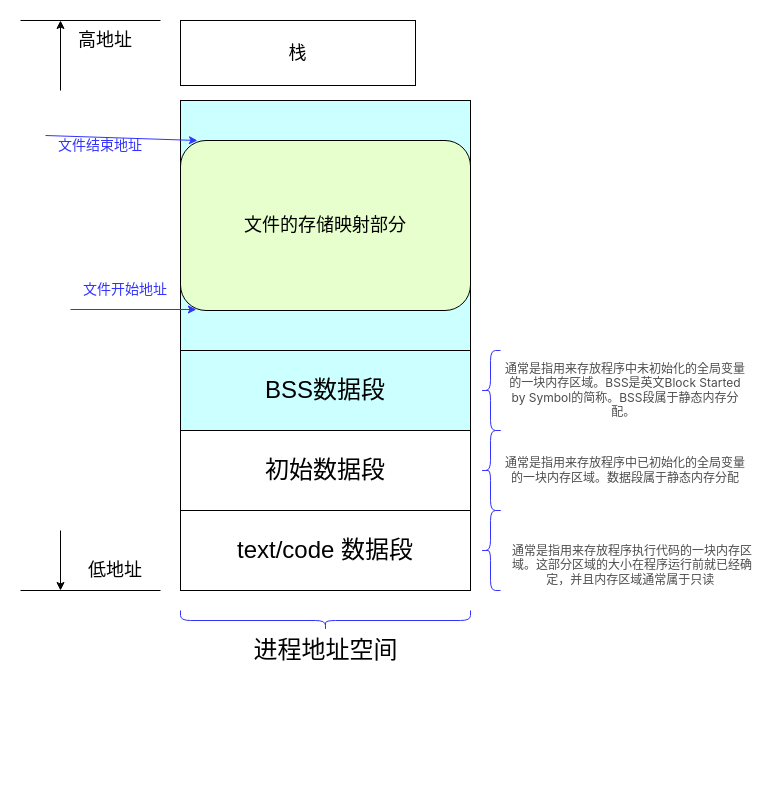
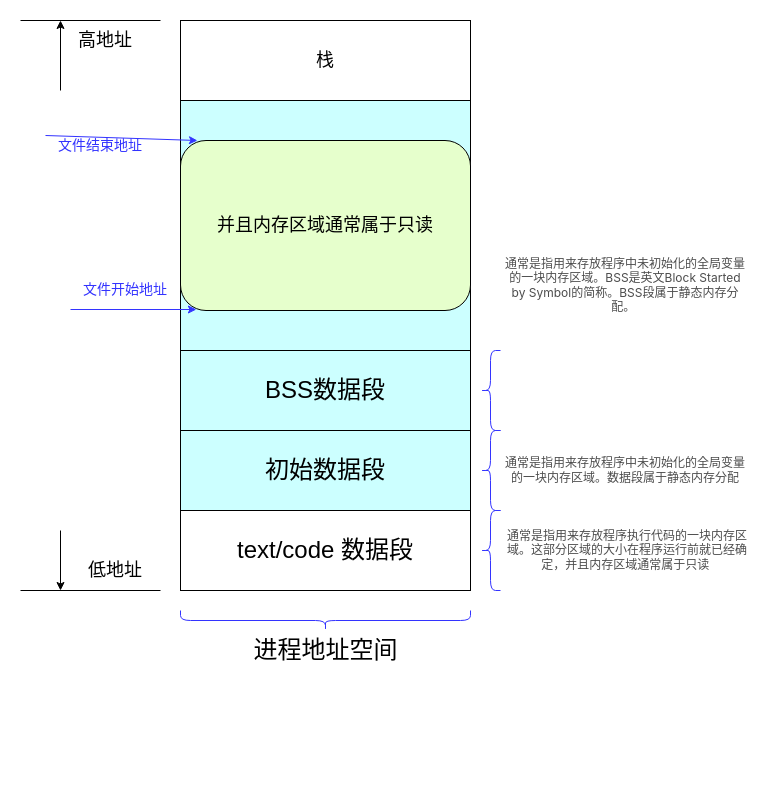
  <mxCell id="0" />
  <mxCell id="1" parent="0" />
- <mxCell id="2" value="&lt;font style=&quot;font-size: 18px&quot;&gt;栈&lt;/font&gt;" style="rounded=0;whiteSpace=wrap;html=1;" parent="1" vertex="1"><mxGeometry x="180" y="20" width="235" height="65" as="geometry" /></mxCell>
+ <mxCell id="2" value="&lt;font style=&quot;font-size: 18px&quot;&gt;栈&lt;/font&gt;" style="rounded=0;whiteSpace=wrap;html=1;" parent="1" vertex="1"><mxGeometry x="180" y="20" width="290" height="80" as="geometry" /></mxCell>
  <mxCell id="3" value="" style="rounded=0;whiteSpace=wrap;html=1;fillColor=#CCFFFF;" parent="1" vertex="1"><mxGeometry x="180" y="100" width="290" height="120" as="geometry" /></mxCell>
  <mxCell id="4" value="" style="rounded=0;whiteSpace=wrap;html=1;fillColor=#CCFFFF;" parent="1" vertex="1"><mxGeometry x="180" y="220" width="290" height="130" as="geometry" /></mxCell>
  <mxCell id="5" value="&lt;font style=&quot;font-size: 24px&quot;&gt;BSS数据段&lt;/font&gt;" style="rounded=0;whiteSpace=wrap;html=1;fillColor=#ccffff;" parent="1" vertex="1"><mxGeometry x="180" y="350" width="290" height="80" as="geometry" /></mxCell>
- <mxCell id="6" value="&lt;font style=&quot;font-size: 24px&quot;&gt;初始数据段&lt;/font&gt;" style="rounded=0;whiteSpace=wrap;html=1;" parent="1" vertex="1"><mxGeometry x="180" y="430" width="290" height="80" as="geometry" /></mxCell>
+ <mxCell id="6" value="&lt;font style=&quot;font-size: 24px&quot;&gt;初始数据段&lt;/font&gt;" style="rounded=0;whiteSpace=wrap;html=1;fillColor=#ccffff;" parent="1" vertex="1"><mxGeometry x="180" y="430" width="290" height="80" as="geometry" /></mxCell>
  <mxCell id="7" value="&lt;font style=&quot;font-size: 24px&quot;&gt;text/code 数据段&lt;/font&gt;" style="rounded=0;whiteSpace=wrap;html=1;" parent="1" vertex="1"><mxGeometry x="180" y="510" width="290" height="80" as="geometry" /></mxCell>
  <mxCell id="8" value="&lt;font style=&quot;font-size: 18px&quot;&gt;低地址&lt;/font&gt;" style="text;html=1;strokeColor=none;fillColor=none;align=center;verticalAlign=middle;whiteSpace=wrap;rounded=0;" parent="1" vertex="1"><mxGeometry x="70" y="560" width="90" height="20" as="geometry" /></mxCell>
  <mxCell id="9" value="" style="endArrow=none;html=1;" parent="1" edge="1"><mxGeometry width="50" height="50" relative="1" as="geometry"><mxPoint x="20" y="590" as="sourcePoint" /><mxPoint x="160" y="590" as="targetPoint" /></mxGeometry></mxCell>
  <mxCell id="10" value="&lt;font style=&quot;font-size: 18px&quot;&gt;高地址&lt;/font&gt;" style="text;html=1;strokeColor=none;fillColor=none;align=center;verticalAlign=middle;whiteSpace=wrap;rounded=0;" parent="1" vertex="1"><mxGeometry x="60" y="30" width="90" height="20" as="geometry" /></mxCell>
  <mxCell id="11" value="" style="endArrow=none;html=1;" parent="1" edge="1"><mxGeometry width="50" height="50" relative="1" as="geometry"><mxPoint x="20" y="20" as="sourcePoint" /><mxPoint x="160" y="20" as="targetPoint" /></mxGeometry></mxCell>
- <mxCell id="12" value="&lt;font style=&quot;font-size: 18px&quot;&gt;文件的存储映射部分&lt;/font&gt;" style="rounded=1;whiteSpace=wrap;html=1;fillColor=#E6FFCC;" parent="1" vertex="1"><mxGeometry x="180" y="140" width="290" height="170" as="geometry" /></mxCell>
+ <mxCell id="12" value="&lt;font style=&quot;font-size: 18px&quot;&gt;并且内存区域通常属于只读&lt;/font&gt;" style="rounded=1;whiteSpace=wrap;html=1;fillColor=#E6FFCC;" parent="1" vertex="1"><mxGeometry x="180" y="140" width="290" height="170" as="geometry" /></mxCell>
  <mxCell id="13" value="" style="endArrow=classic;html=1;entryX=0.081;entryY=1;entryDx=0;entryDy=0;entryPerimeter=0;strokeColor=#3333FF;" parent="1" edge="1"><mxGeometry width="50" height="50" relative="1" as="geometry"><mxPoint x="70" y="309" as="sourcePoint" /><mxPoint x="195.87" y="309" as="targetPoint" /></mxGeometry></mxCell>
  <mxCell id="14" value="&lt;font style=&quot;font-size: 14px&quot; color=&quot;#3333ff&quot;&gt;文件开始地址&lt;/font&gt;" style="text;html=1;strokeColor=none;fillColor=none;align=center;verticalAlign=middle;whiteSpace=wrap;rounded=0;" parent="1" vertex="1"><mxGeometry x="70" y="279" width="110" height="20" as="geometry" /></mxCell>
  <mxCell id="15" value="" style="endArrow=classic;html=1;entryX=0.081;entryY=1;entryDx=0;entryDy=0;entryPerimeter=0;exitX=0;exitY=0;exitDx=0;exitDy=0;strokeColor=#3333FF;" parent="1" source="16" edge="1"><mxGeometry width="50" height="50" relative="1" as="geometry"><mxPoint x="25.07" y="140" as="sourcePoint" /><mxPoint x="196.94" y="140" as="targetPoint" /></mxGeometry></mxCell>
  <mxCell id="16" value="&lt;font style=&quot;font-size: 14px&quot; color=&quot;#3333ff&quot;&gt;文件结束地址&lt;/font&gt;" style="text;html=1;strokeColor=none;fillColor=none;align=center;verticalAlign=middle;whiteSpace=wrap;rounded=0;" parent="1" vertex="1"><mxGeometry x="45" y="135" width="110" height="20" as="geometry" /></mxCell>
  <mxCell id="17" value="" style="shape=curlyBracket;whiteSpace=wrap;html=1;rounded=1;strokeColor=#3333FF;fillColor=#E6FFCC;rotation=-90;" parent="1" vertex="1"><mxGeometry x="315" y="475" width="20" height="290" as="geometry" /></mxCell>
  <mxCell id="18" value="&lt;font style=&quot;font-size: 24px&quot;&gt;进程地址空间&lt;/font&gt;" style="text;html=1;align=center;verticalAlign=middle;resizable=0;points=[];;autosize=1;" parent="1" vertex="1"><mxGeometry x="245" y="640" width="160" height="20" as="geometry" /></mxCell>
  <mxCell id="19" value="" style="endArrow=classic;html=1;" parent="1" edge="1"><mxGeometry width="50" height="50" relative="1" as="geometry"><mxPoint x="60" y="530" as="sourcePoint" /><mxPoint x="60" y="590" as="targetPoint" /></mxGeometry></mxCell>
  <mxCell id="20" value="" style="endArrow=classic;html=1;" parent="1" edge="1"><mxGeometry width="50" height="50" relative="1" as="geometry"><mxPoint x="60" y="90" as="sourcePoint" /><mxPoint x="60" y="20" as="targetPoint" /></mxGeometry></mxCell>
- <mxCell id="21" value="&lt;span style=&quot;color: rgb(77 , 77 , 77) ; font-family: &amp;#34;microsoft yahei&amp;#34; , &amp;#34;sf pro display&amp;#34; , &amp;#34;roboto&amp;#34; , &amp;#34;noto&amp;#34; , &amp;#34;arial&amp;#34; , &amp;#34;pingfang sc&amp;#34; , sans-serif ; background-color: rgb(255 , 255 , 255)&quot;&gt;&lt;font style=&quot;font-size: 12px&quot;&gt;通常是指用来存放程序中未初始化的全局变量的一块内存区域。BSS是英文Block Started by Symbol的简称。BSS段属于静态内存分配。&lt;span class=&quot;Apple-converted-space&quot;&gt;&amp;nbsp;&lt;/span&gt;&lt;/font&gt;&lt;/span&gt;" style="text;html=1;strokeColor=none;fillColor=none;align=center;verticalAlign=middle;whiteSpace=wrap;overflow=hidden;" parent="1" vertex="1"><mxGeometry x="500" y="355" width="250" height="70" as="geometry" /></mxCell>
+ <mxCell id="21" value="&lt;span style=&quot;color: rgb(77 , 77 , 77) ; font-family: &amp;#34;microsoft yahei&amp;#34; , &amp;#34;sf pro display&amp;#34; , &amp;#34;roboto&amp;#34; , &amp;#34;noto&amp;#34; , &amp;#34;arial&amp;#34; , &amp;#34;pingfang sc&amp;#34; , sans-serif ; background-color: rgb(255 , 255 , 255)&quot;&gt;&lt;font style=&quot;font-size: 12px&quot;&gt;通常是指用来存放程序中未初始化的全局变量的一块内存区域。BSS是英文Block Started by Symbol的简称。BSS段属于静态内存分配。&lt;span class=&quot;Apple-converted-space&quot;&gt;&amp;nbsp;&lt;/span&gt;&lt;/font&gt;&lt;/span&gt;" style="text;html=1;strokeColor=none;fillColor=none;align=center;verticalAlign=middle;whiteSpace=wrap;overflow=hidden;" parent="1" vertex="1"><mxGeometry x="500" y="250" width="250" height="70" as="geometry" /></mxCell>
  <mxCell id="22" value="" style="shape=curlyBracket;whiteSpace=wrap;html=1;rounded=1;strokeColor=#3333FF;fillColor=#E6FFCC;" parent="1" vertex="1"><mxGeometry x="480" y="350" width="20" height="80" as="geometry" /></mxCell>
- <mxCell id="23" value="&lt;span style=&quot;color: rgb(77 , 77 , 77) ; font-family: &amp;#34;microsoft yahei&amp;#34; , &amp;#34;sf pro display&amp;#34; , &amp;#34;roboto&amp;#34; , &amp;#34;noto&amp;#34; , &amp;#34;arial&amp;#34; , &amp;#34;pingfang sc&amp;#34; , sans-serif ; background-color: rgb(255 , 255 , 255)&quot;&gt;&lt;font style=&quot;font-size: 12px&quot;&gt;通常是指用来存放程序中已初始化的全局变量的一块内存区域。数据段属于静态内存分配&lt;/font&gt;&lt;/span&gt;" style="text;html=1;strokeColor=none;fillColor=none;align=center;verticalAlign=middle;whiteSpace=wrap;overflow=hidden;" parent="1" vertex="1"><mxGeometry x="500" y="435" width="250" height="70" as="geometry" /></mxCell>
+ <mxCell id="23" value="&lt;span style=&quot;color: rgb(77 , 77 , 77) ; font-family: &amp;#34;microsoft yahei&amp;#34; , &amp;#34;sf pro display&amp;#34; , &amp;#34;roboto&amp;#34; , &amp;#34;noto&amp;#34; , &amp;#34;arial&amp;#34; , &amp;#34;pingfang sc&amp;#34; , sans-serif ; background-color: rgb(255 , 255 , 255)&quot;&gt;&lt;font style=&quot;font-size: 12px&quot;&gt;通常是指用来存放程序中未初始化的全局变量的一块内存区域。数据段属于静态内存分配&lt;/font&gt;&lt;/span&gt;" style="text;html=1;strokeColor=none;fillColor=none;align=center;verticalAlign=middle;whiteSpace=wrap;overflow=hidden;" parent="1" vertex="1"><mxGeometry x="500" y="435" width="250" height="70" as="geometry" /></mxCell>
  <mxCell id="24" value="" style="shape=curlyBracket;whiteSpace=wrap;html=1;rounded=1;strokeColor=#3333FF;fillColor=#E6FFCC;" parent="1" vertex="1"><mxGeometry x="480" y="430" width="20" height="80" as="geometry" /></mxCell>
- <mxCell id="25" value="&lt;span style=&quot;color: rgb(77 , 77 , 77) ; font-family: &amp;#34;microsoft yahei&amp;#34; , &amp;#34;sf pro display&amp;#34; , &amp;#34;roboto&amp;#34; , &amp;#34;noto&amp;#34; , &amp;#34;arial&amp;#34; , &amp;#34;pingfang sc&amp;#34; , sans-serif ; background-color: rgb(255 , 255 , 255)&quot;&gt;&lt;font style=&quot;font-size: 12px&quot;&gt;通常是指用来存放程序执行代码的一块内存区域。这部分区域的大小在程序运行前就已经确定，并且内存区域通常属于只读&lt;span class=&quot;Apple-converted-space&quot;&gt;&amp;nbsp;&lt;/span&gt;&lt;/font&gt;&lt;/span&gt;" style="text;html=1;strokeColor=none;fillColor=none;align=center;verticalAlign=middle;whiteSpace=wrap;overflow=hidden;" parent="1" vertex="1"><mxGeometry x="507" y="525" width="250" height="80" as="geometry" /></mxCell>
+ <mxCell id="25" value="&lt;span style=&quot;color: rgb(77 , 77 , 77) ; font-family: &amp;#34;microsoft yahei&amp;#34; , &amp;#34;sf pro display&amp;#34; , &amp;#34;roboto&amp;#34; , &amp;#34;noto&amp;#34; , &amp;#34;arial&amp;#34; , &amp;#34;pingfang sc&amp;#34; , sans-serif ; background-color: rgb(255 , 255 , 255)&quot;&gt;&lt;font style=&quot;font-size: 12px&quot;&gt;通常是指用来存放程序执行代码的一块内存区域。这部分区域的大小在程序运行前就已经确定，并且内存区域通常属于只读&lt;span class=&quot;Apple-converted-space&quot;&gt;&amp;nbsp;&lt;/span&gt;&lt;/font&gt;&lt;/span&gt;" style="text;html=1;strokeColor=none;fillColor=none;align=center;verticalAlign=middle;whiteSpace=wrap;overflow=hidden;" parent="1" vertex="1"><mxGeometry x="502" y="510" width="250" height="80" as="geometry" /></mxCell>
  <mxCell id="26" value="" style="shape=curlyBracket;whiteSpace=wrap;html=1;rounded=1;strokeColor=#3333FF;fillColor=#E6FFCC;" parent="1" vertex="1"><mxGeometry x="480" y="510" width="20" height="80" as="geometry" /></mxCell>
